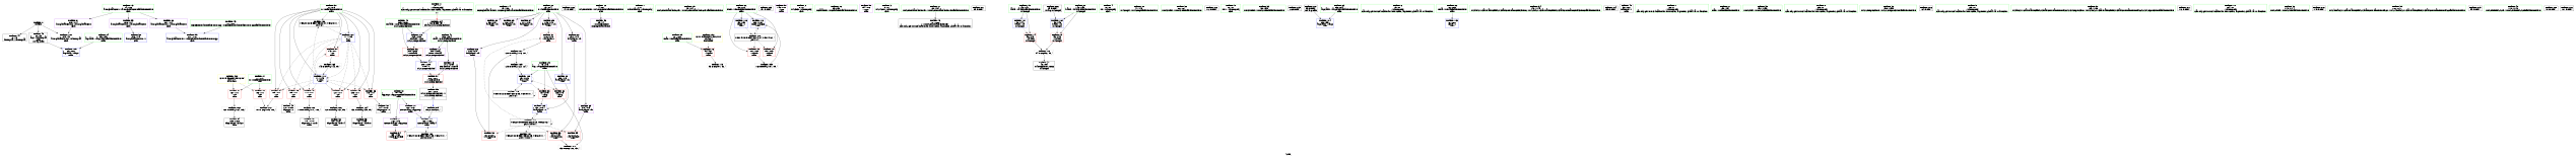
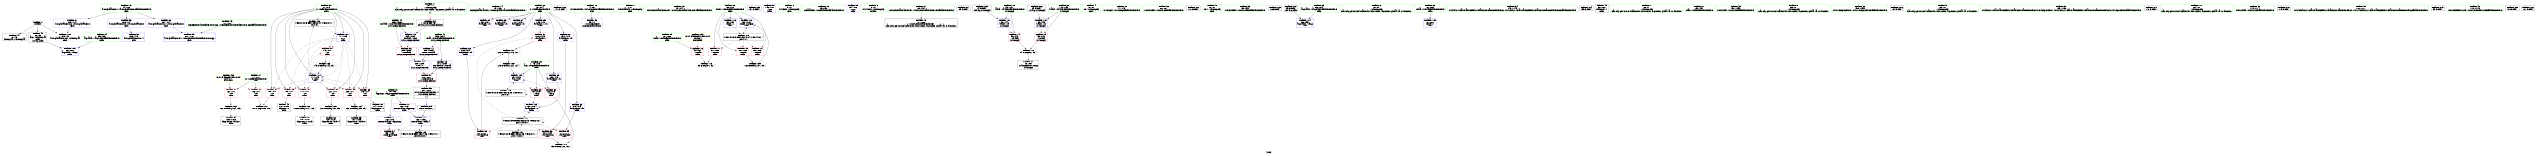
  digraph {
    label=SVFG
    node [color=green shape=record]
    edge [style=solid]
    n1 [color=grey label="{NodeID: 0\nNullPtr}"]
    n2 [color=black label="{NodeID: 44\n2\<--3\ndummyVal\<--dummyVal\n}"]
    n3 [color=black label="{NodeID: 45\n60\<--3\nargv\<--dummyVal\nmain\n1st arg main }"]
    n4 [color=blue label="{NodeID: 100\n228\<--3\nllvm.global_ctors_2\<--dummyVal\nGlob }" style=dotted]
    n5 [color=blue label="{NodeID: 105\n65\<--60\nargv.addr\<--argv\nmain\n}"]
    n6 [color=black label="{NodeID: 180\nMR_20V_2 = PHI(MR_20V_4, MR_20V_1, )\npts\{78 \}\n}"]
    n7 [color=blue label="{NodeID: 107\n77\<--103\nn\<--\nmain\n}"]
    n8 [color=red label="{NodeID: 84\n105\<--77\n\<--n\nmain\n}"]
    n9 [color=red label="{NodeID: 85\n109\<--77\n\<--n\nmain\n}"]
    n10 [color=red label="{NodeID: 86\n113\<--77\n\<--n\nmain\n}"]
    n11 [color=red label="{NodeID: 87\n117\<--77\n\<--n\nmain\n}"]
    n12 [color=red label="{NodeID: 88\n127\<--77\n\<--n\nmain\n}"]
    n13 [color=red label="{NodeID: 89\n135\<--77\n\<--n\nmain\n}"]
    n14 [color=red label="{NodeID: 90\n142\<--77\n\<--n\nmain\n}"]
    n15 [color=blue label="{NodeID: 110\n77\<--143\nn\<--inc\nmain\n}"]
    n16 [color=grey label="{NodeID: 172\n107 = cmp(105, 106, )\n}"]
    n17 [color=black label="{NodeID: 49\n110\<--109\nidxprom\<--\nmain\n}"]
    n18 [color=black label="{NodeID: 50\n114\<--113\nidxprom10\<--\nmain\n}"]
    n19 [color=grey label="{NodeID: 168\n118 = Binary(117, 103, )\n}"]
    n20 [color=grey label="{NodeID: 166\n128 = Binary(127, 89, )\n}"]
    n21 [color=grey label="{NodeID: 164\n136 = Binary(135, 89, )\n}"]
    n22 [color=grey label="{NodeID: 163\n143 = Binary(142, 89, )\n}"]
    n23 [color=red label="{NodeID: 97\n212\<--211\n\<--coerce.dive\n_ZSt12setprecisioni\n}"]
    n24 [color=black label="{NodeID: 55\n201\<--212\n_ZSt12setprecisioni_ret\<--\n_ZSt12setprecisioni\n|{<s0>11}}"]
    n25 [color=black label="{NodeID: 215\n156 = PHI(201, )\n}"]
    n26 [color=blue label="{NodeID: 111\n160\<--156\ncoerce.dive\<--call24\nmain\n}"]
    n27 [label="{NodeID: 14\n19\<--20\n__cxx_global_var_init\<--__cxx_global_var_init_field_insensitive\n}"]
    n28 [color=red label="{NodeID: 94\n163\<--162\n\<--coerce.dive25\nmain\n}"]
    n29 [color=black label="{NodeID: 182\nMR_24V_2 = PHI(MR_24V_3, MR_24V_1, )\npts\{800000 \}\n}"]
    n30 [label="{NodeID: 28\n73\<--74\nh\<--h_field_insensitive\nmain\n}"]
    n31 [color=purple label="{NodeID: 62\n96\<--73\narrayidx\<--h\nmain\n}"]
    n32 [color=purple label="{NodeID: 63\n100\<--73\narrayidx3\<--h\nmain\n}"]
    n33 [color=purple label="{NodeID: 64\n111\<--73\narrayidx8\<--h\nmain\n}"]
    n34 [color=purple label="{NodeID: 65\n115\<--73\narrayidx11\<--h\nmain\n}"]
    n35 [color=purple label="{NodeID: 66\n120\<--73\narrayidx13\<--h\nmain\n}"]
    n36 [color=purple label="{NodeID: 67\n130\<--73\narrayidx16\<--h\nmain\n}"]
    n37 [color=blue label="{NodeID: 68\n138\<--73\narrayidx20\<--h\nmain\n}"]
    n38 [color=purple label="{NodeID: 69\n170\<--73\narrayidx29\<--h\nmain\n}"]
    n39 [color=red label="{NodeID: 91\n116\<--115\n\<--arrayidx11\nmain\n}"]
    n40 [color=red label="{NodeID: 92\n121\<--120\n\<--arrayidx13\nmain\n}"]
    n41 [color=red label="{NodeID: 93\n131\<--130\n\<--arrayidx16\nmain\n}"]
    n42 [color=blue label="{NodeID: 109\n138\<--134\narrayidx20\<--\nmain\n}"]
    n43 [color=red label="{NodeID: 95\n171\<--170\n\<--arrayidx29\nmain\n}"]
    n44 [color=grey label="{NodeID: 167\n122 = Binary(116, 121, )\n}"]
    n45 [color=grey label="{NodeID: 171\n132 = cmp(126, 131, )\n}"]
    n46 [color=black label="{NodeID: 177\nMR_22V_3 = PHI(MR_22V_5, MR_22V_2, )\npts\{740000 \}\n}"]
    n47 [label="{NodeID: 42\n205\<--206\n__n.addr\<--__n.addr_field_insensitive\n_ZSt12setprecisioni\n}"]
    n48 [color=red label="{NodeID: 96\n209\<--205\n\<--__n.addr\n_ZSt12setprecisioni\n}"]
    n49 [color=blue label="{NodeID: 113\n205\<--202\n__n.addr\<--__n\n_ZSt12setprecisioni\n}"]
    n50 [color=blue label="{NodeID: 114\n208\<--209\n_M_n\<--\n_ZSt12setprecisioni\n}"]
    n51 [color=black label="{NodeID: 222\n147 = PHI()\n}"]
    n52 [color=purple label="{NodeID: 56\n25\<--4\n\<--_ZStL8__ioinit\n__cxx_global_var_init\n}"]
    n53 [color=purple label="{NodeID: 70\n160\<--79\ncoerce.dive\<--agg.tmp\nmain\n}"]
    n54 [color=grey label="{NodeID: 165\n123 = Binary(122, 124, )\n}"]
    n55 [color=blue label="{NodeID: 108\n75\<--123\navg\<--div\nmain\n}"]
    n56 [color=red label="{NodeID: 82\n126\<--75\n\<--avg\nmain\n}"]
    n57 [color=red label="{NodeID: 83\n134\<--75\n\<--avg\nmain\n}"]
    n58 [color=black label="{NodeID: 179\nMR_18V_2 = PHI(MR_18V_3, MR_18V_1, )\npts\{76 \}\n}"]
    n59 [label="{NodeID: 1\n7\<--1\n__dso_handle\<--dummyObj\nGlob }"]
    n60 [color=black label="{NodeID: 181\nMR_22V_2 = PHI(MR_22V_3, MR_22V_1, )\npts\{740000 \}\n}"]
    n61 [color=blue label="{NodeID: 98\n226\<--15\nllvm.global_ctors_0\<--\nGlob }"]
    n62 [label="{NodeID: 15\n23\<--24\n_ZNSt8ios_base4InitC1Ev\<--_ZNSt8ios_base4InitC1Ev_field_insensitive\n}"]
    n63 [color=blue label="{NodeID: 112\n69\<--182\ntimes\<--inc33\nmain\n}"]
    n64 [color=black label="{NodeID: 178\nMR_14V_3 = PHI(MR_14V_4, MR_14V_2, )\npts\{70 \}\n}"]
+   n65 [color=red label="{NodeID: 77\n91\<--69\n\<--times\nmain\n}"]
    n66 [color=red label="{NodeID: 78\n150\<--69\n\<--times\nmain\n}"]
    n67 [color=red label="{NodeID: 79\n181\<--69\n\<--times\nmain\n}"]
    n68 [color=grey label="{NodeID: 173\n93 = cmp(91, 92, )\n}"]
    n69 [color=grey label="{NodeID: 169\n182 = Binary(181, 89, )\n}"]
    n70 [label="{NodeID: 29\n75\<--76\navg\<--avg_field_insensitive\nmain\n}"]
    n71 [label="{NodeID: 43\n16\<--222\n_GLOBAL__sub_I_Lithero_0_0.cpp\<--_GLOBAL__sub_I_Lithero_0_0.cpp_field_insensitive\n}"]
    n72 [color=blue label="{NodeID: 99\n227\<--16\nllvm.global_ctors_1\<--_GLOBAL__sub_I_Lithero_0_0.cpp\nGlob }"]
    n73 [color=black label="{NodeID: 223\n151 = PHI()\n}"]
    n74 [color=purple label="{NodeID: 57\n146\<--10\n\<--.str\nmain\n}"]
    n75 [color=purple label="{NodeID: 71\n162\<--79\ncoerce.dive25\<--agg.tmp\nmain\n}"]
    n76 [color=black label="{NodeID: 51\n119\<--118\nidxprom12\<--sub\nmain\n}"]
    n77 [label="{NodeID: 2\n8\<--1\n_ZSt3cin\<--dummyObj\nGlob }"]
    n78 [label="{NodeID: 16\n29\<--30\n__cxa_atexit\<--__cxa_atexit_field_insensitive\n}"]
    n79 [label="{NodeID: 30\n77\<--78\nn\<--n_field_insensitive\nmain\n}"]
    n80 [color=black label="{NodeID: 52\n129\<--128\nidxprom15\<--sub14\nmain\n}"]
    n81 [color=black label="{NodeID: 53\n137\<--136\nidxprom19\<--sub18\nmain\n}"]
    n82 [color=black label="{NodeID: 224\n202 = PHI(157, )\n0th arg _ZSt12setprecisioni }"]
    n83 [color=purple label="{NodeID: 58\n154\<--12\n\<--.str.1\nmain\n}"]
    n84 [color=purple label="{NodeID: 72\n208\<--203\n_M_n\<--retval\n_ZSt12setprecisioni\n}"]
-   n85 [label="{NodeID: 3\n9\<--1\n_ZSt4cout\<--dummyObj\nGlob }"]
+   n85 [label="{NodeID: 3\n9\<--1\n_ZSt4cout\<--dummyObj\nNullPtr }"]
    n86 [label="{NodeID: 17\n28\<--34\n_ZNSt8ios_base4InitD1Ev\<--_ZNSt8ios_base4InitD1Ev_field_insensitive\n}"]
    n87 [color=black label="{NodeID: 46\n27\<--28\n\<--_ZNSt8ios_base4InitD1Ev\nCan only get source location for instruction, argument, global var or function.}"]
    n88 [label="{NodeID: 31\n79\<--80\nagg.tmp\<--agg.tmp_field_insensitive\nmain\n}"]
    n89 [color=black label="{NodeID: 211\n85 = PHI()\n}"]
+   n90 [color=black label="{NodeID: 225\n44 = PHI()\n0th arg _Z4compii }"]
    n91 [color=blue label="{NodeID: 101\n46\<--44\na.addr\<--a\n_Z4compii\n}"]
    n92 [color=red label="{NodeID: 74\n52\<--46\n\<--a.addr\n_Z4compii\n}"]
    n93 [color=grey label="{NodeID: 170\n54 = cmp(52, 53, )\n}"]
    n94 [color=purple label="{NodeID: 59\n226\<--14\nllvm.global_ctors_0\<--llvm.global_ctors\nGlob }"]
    n95 [color=purple label="{NodeID: 73\n211\<--203\ncoerce.dive\<--retval\n_ZSt12setprecisioni\n}"]
    n96 [color=black label="{NodeID: 47\n43\<--54\n_Z4compii_ret\<--cmp\n_Z4compii\n}"]
    n97 [label="{NodeID: 4\n10\<--1\n.str\<--dummyObj\nGlob }"]
    n98 [label="{NodeID: 18\n41\<--42\n_Z4compii\<--_Z4compii_field_insensitive\n}"]
    n99 [label="{NodeID: 32\n86\<--87\n_ZNSirsERi\<--_ZNSirsERi_field_insensitive\n}"]
    n100 [color=black label="{NodeID: 212\n112 = PHI()\n}"]
    n101 [color=black label="{NodeID: 226\n45 = PHI()\n1st arg _Z4compii }"]
    n102 [color=blue label="{NodeID: 102\n48\<--45\nb.addr\<--b\n_Z4compii\n}"]
    n103 [color=red label="{NodeID: 75\n53\<--48\n\<--b.addr\n_Z4compii\n}"]
    n104 [color=purple label="{NodeID: 60\n227\<--14\nllvm.global_ctors_1\<--llvm.global_ctors\nGlob }"]
    n105 [label="{NodeID: 5\n12\<--1\n.str.1\<--dummyObj\nGlob }"]
    n106 [label="{NodeID: 19\n46\<--47\na.addr\<--a.addr_field_insensitive\n_Z4compii\n}"]
    n107 [label="{NodeID: 33\n98\<--99\n_ZNSirsERd\<--_ZNSirsERd_field_insensitive\n}"]
    n108 [color=black label="{NodeID: 213\n26 = PHI()\n}"]
    n109 [color=black label="{NodeID: 227\n59 = PHI()\n0th arg main }"]
    n110 [color=blue label="{NodeID: 104\n63\<--59\nargc.addr\<--argc\nmain\n}"]
    n111 [color=purple label="{NodeID: 61\n228\<--14\nllvm.global_ctors_2\<--llvm.global_ctors\nGlob }"]
    n112 [label="{NodeID: 6\n15\<--1\n\<--dummyObj\nCan only get source location for instruction, argument, global var or function.}"]
    n113 [color=blue label="{NodeID: 103\n61\<--82\nretval\<--\nmain\n}"]
    n114 [label="{NodeID: 20\n48\<--49\nb.addr\<--b.addr_field_insensitive\n_Z4compii\n}"]
    n115 [label="{NodeID: 34\n148\<--149\n_ZStlsISt11char_traitsIcEERSt13basic_ostreamIcT_ES5_PKc\<--_ZStlsISt11char_traitsIcEERSt13basic_ostreamIcT_ES5_PKc_field_insensitive\n}"]
    n116 [color=black label="{NodeID: 214\n155 = PHI()\n}"]
    n117 [color=black label="{NodeID: 48\n58\<--82\nmain_ret\<--\nmain\n}"]
    n118 [color=red label="{NodeID: 76\n92\<--67\n\<--tmax\nmain\n}"]
    n119 [label="{NodeID: 7\n82\<--1\n\<--dummyObj\nCan only get source location for instruction, argument, global var or function.}"]
    n120 [label="{NodeID: 21\n56\<--57\nmain\<--main_field_insensitive\n}"]
    n121 [label="{NodeID: 35\n152\<--153\n_ZNSolsEi\<--_ZNSolsEi_field_insensitive\n}"]
    n122 [label="{NodeID: 8\n89\<--1\n\<--dummyObj\nCan only get source location for instruction, argument, global var or function.}"]
    n123 [label="{NodeID: 22\n61\<--62\nretval\<--retval_field_insensitive\nmain\n}"]
    n124 [label="{NodeID: 36\n158\<--159\n_ZSt12setprecisioni\<--_ZSt12setprecisioni_field_insensitive\n}"]
    n125 [color=black label="{NodeID: 216\n164 = PHI()\n}"]
    n126 [label="{NodeID: 9\n103\<--1\n\<--dummyObj\nCan only get source location for instruction, argument, global var or function.}"]
    n127 [color=blue label="{NodeID: 106\n69\<--89\ntimes\<--\nmain\n}"]
    n128 [label="{NodeID: 23\n63\<--64\nargc.addr\<--argc.addr_field_insensitive\nmain\n}"]
    n129 [label="{NodeID: 37\n165\<--166\n_ZStlsIcSt11char_traitsIcEERSt13basic_ostreamIT_T0_ES6_St13_Setprecision\<--_ZStlsIcSt11char_traitsIcEERSt13basic_ostreamIT_T0_ES6_St13_Setprecision_field_insensitive\n}"]
    n130 [color=black label="{NodeID: 217\n172 = PHI()\n}"]
    n131 [color=grey label="{NodeID: 162\n168 = Binary(167, 103, )\n}"]
    n132 [color=black label="{NodeID: 54\n169\<--168\nidxprom28\<--sub27\nmain\n}"]
    n133 [label="{NodeID: 10\n124\<--1\n\<--dummyObj\nCan only get source location for instruction, argument, global var or function.}"]
    n134 [color=yellow label="{NodeID: 190\n12V_1 = ENCHI(MR_12V_0)\npts\{68 \}\nFun[main]}" style=double]
    n135 [label="{NodeID: 24\n65\<--66\nargv.addr\<--argv.addr_field_insensitive\nmain\n}"]
    n136 [label="{NodeID: 38\n173\<--174\n_ZNSolsEd\<--_ZNSolsEd_field_insensitive\n}"]
    n137 [color=black label="{NodeID: 218\n175 = PHI()\n}"]
    n138 [color=red label="{NodeID: 80\n106\<--71\n\<--N\nmain\n}"]
    n139 [label="{NodeID: 11\n157\<--1\n\<--dummyObj\nCan only get source location for instruction, argument, global var or function.|{<s0>11}}"]
    n140 [label="{NodeID: 25\n67\<--68\ntmax\<--tmax_field_insensitive\nmain\n}"]
    n141 [label="{NodeID: 39\n176\<--177\n_ZSt4endlIcSt11char_traitsIcEERSt13basic_ostreamIT_T0_ES6_\<--_ZSt4endlIcSt11char_traitsIcEERSt13basic_ostreamIT_T0_ES6__field_insensitive\n}"]
    n142 [color=black label="{NodeID: 219\n95 = PHI()\n}"]
    n143 [color=red label="{NodeID: 81\n167\<--71\n\<--N\nmain\n}"]
    n144 [label="{NodeID: 12\n4\<--6\n_ZStL8__ioinit\<--_ZStL8__ioinit_field_insensitive\nGlob }"]
    n145 [color=yellow label="{NodeID: 192\n16V_1 = ENCHI(MR_16V_0)\npts\{72 \}\nFun[main]}" style=double]
    n146 [label="{NodeID: 26\n69\<--70\ntimes\<--times_field_insensitive\nmain\n}"]
    n147 [label="{NodeID: 40\n178\<--179\n_ZNSolsEPFRSoS_E\<--_ZNSolsEPFRSoS_E_field_insensitive\n}"]
    n148 [color=black label="{NodeID: 220\n97 = PHI()\n}"]
    n149 [label="{NodeID: 13\n14\<--18\nllvm.global_ctors\<--llvm.global_ctors_field_insensitive\nGlob }"]
    n150 [label="{NodeID: 27\n71\<--72\nN\<--N_field_insensitive\nmain\n}"]
    n151 [label="{NodeID: 41\n203\<--204\nretval\<--retval_field_insensitive\n_ZSt12setprecisioni\n}"]
    n152 [color=black label="{NodeID: 221\n101 = PHI()\n}"]
    n1 -> n2
    n1 -> n3
    n1 -> n4
    n3 -> n5
    n6 -> n7 [style=dashed]
    n7 -> n8 [style=dashed]
    n7 -> n9 [style=dashed]
    n7 -> n10 [style=dashed]
    n7 -> n11 [style=dashed]
    n7 -> n12 [style=dashed]
    n7 -> n13 [style=dashed]
    n7 -> n14 [style=dashed]
    n7 -> n15 [style=dashed]
    n8 -> n16
    n9 -> n17
    n10 -> n18
    n11 -> n19
    n12 -> n20
    n13 -> n21
    n14 -> n22
    n15 -> n6 [style=dashed]
    n15 -> n8 [style=dashed]
    n15 -> n9 [style=dashed]
    n15 -> n10 [style=dashed]
    n15 -> n11 [style=dashed]
    n15 -> n12 [style=dashed]
    n15 -> n13 [style=dashed]
    n15 -> n14 [style=dashed]
    n15 -> n15 [style=dashed]
    n19 -> n76
    n20 -> n80
    n21 -> n81
    n22 -> n15
    n23 -> n24
    n24 -> n25 [color=blue tailport=s0]
    n25 -> n26
    n26 -> n28 [style=dashed]
    n26 -> n29 [style=dashed]
    n29 -> n26 [style=dashed]
    n30 -> n31
    n30 -> n32
    n30 -> n33
    n30 -> n34
    n30 -> n35
    n30 -> n36
    n30 -> n37
    n30 -> n38
    n34 -> n39
    n35 -> n40
    n36 -> n41
    n37 -> n42
    n38 -> n43
    n39 -> n44
    n40 -> n44
    n41 -> n45
    n42 -> n46 [style=dashed]
    n44 -> n54
    n46 -> n39 [style=dashed]
    n46 -> n40 [style=dashed]
    n46 -> n41 [style=dashed]
    n46 -> n42 [style=dashed]
    n46 -> n43 [style=dashed]
    n46 -> n46 [style=dashed]
    n46 -> n60 [style=dashed]
    n47 -> n48
    n47 -> n49
    n48 -> n50
    n49 -> n48 [style=dashed]
    n50 -> n23 [style=dashed]
    n53 -> n26
    n54 -> n55
    n55 -> n55 [style=dashed]
    n55 -> n56 [style=dashed]
    n55 -> n57 [style=dashed]
    n55 -> n58 [style=dashed]
    n56 -> n45
    n57 -> n42
    n58 -> n55 [style=dashed]
    n58 -> n58 [style=dashed]
    n60 -> n46 [style=dashed]
    n63 -> n64 [style=dashed]
    n64 -> n63 [style=dashed]
+   n64 -> n65 [style=dashed]
    n64 -> n66 [style=dashed]
    n64 -> n67 [style=dashed]
+   n65 -> n68
    n67 -> n69
    n69 -> n63
    n70 -> n55
    n70 -> n56
    n70 -> n57
    n71 -> n72
    n75 -> n28
    n79 -> n6 [style=dashed]
    n79 -> n7
    n79 -> n8
    n79 -> n9
    n79 -> n10
    n79 -> n11
    n79 -> n12
    n79 -> n13
    n79 -> n14
    n79 -> n15
    n82 -> n49
    n84 -> n50
    n86 -> n87
    n88 -> n53
    n88 -> n75
+   n90 -> n91
    n91 -> n92 [style=dashed]
    n92 -> n93
    n93 -> n96
    n94 -> n61
    n95 -> n23
    n101 -> n102
    n102 -> n103 [style=dashed]
    n103 -> n93
    n104 -> n72
    n106 -> n91
    n106 -> n92
    n109 -> n110
    n111 -> n4
    n114 -> n102
    n114 -> n103
    n118 -> n68
    n123 -> n113
    n127 -> n64 [style=dashed]
    n128 -> n110
    n131 -> n132
    n134 -> n118 [style=dashed]
    n135 -> n5
    n138 -> n16
    n139 -> n82 [color=red tailport=s0]
    n140 -> n118
    n143 -> n131
    n144 -> n52
    n145 -> n138 [style=dashed]
    n145 -> n143
    n146 -> n63
+   n146 -> n65
    n146 -> n66
    n146 -> n67
    n146 -> n127
    n149 -> n94
    n149 -> n104
    n149 -> n111
    n150 -> n138
    n150 -> n143
    n151 -> n84
    n151 -> n95
  }
